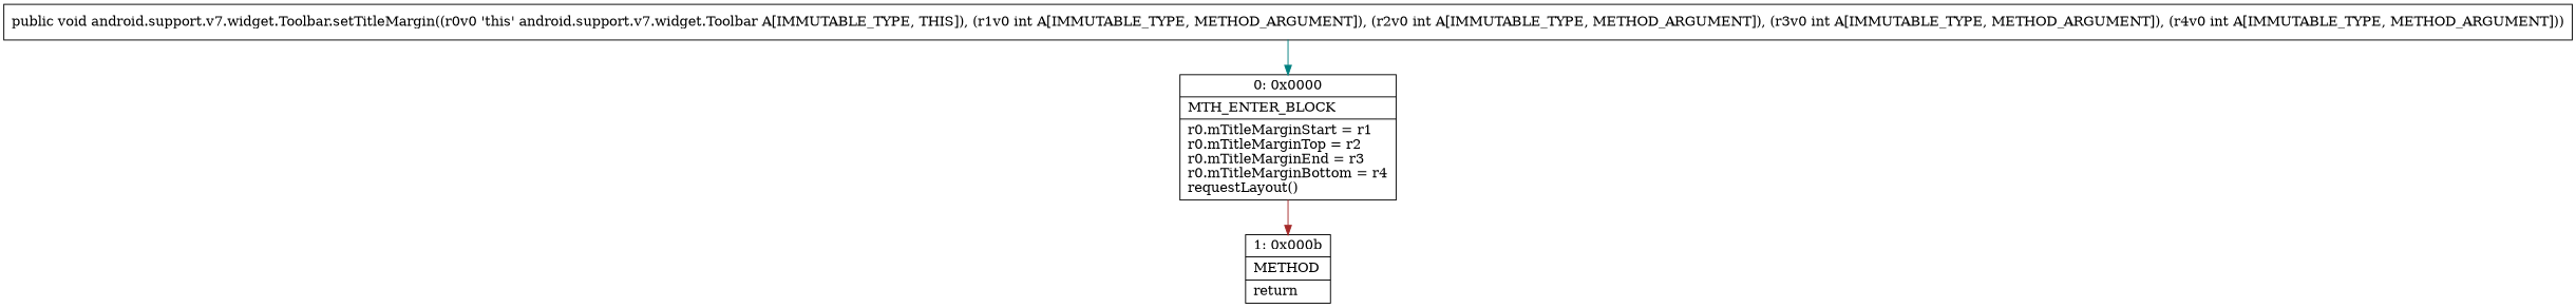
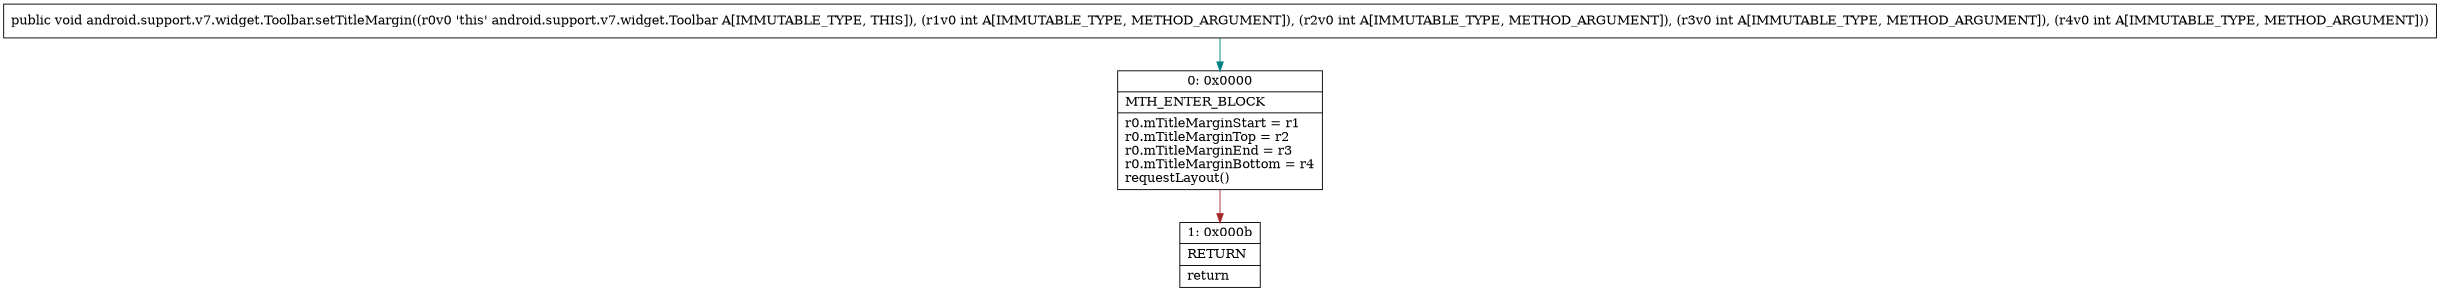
  digraph {
    node [shape=record]
    n1 [label="{0\:\ 0x0000|MTH_ENTER_BLOCK\l|r0.mTitleMarginStart = r1\lr0.mTitleMarginTop = r2\lr0.mTitleMarginEnd = r3\lr0.mTitleMarginBottom = r4\lrequestLayout()\l}"]
-   n2 [label="{1\:\ 0x000b|METHOD\l|return\l}"]
+   n2 [label="{1\:\ 0x000b|RETURN\l|return\l}"]
    n3 [label="{public void android.support.v7.widget.Toolbar.setTitleMargin((r0v0 'this' android.support.v7.widget.Toolbar A[IMMUTABLE_TYPE, THIS]), (r1v0 int A[IMMUTABLE_TYPE, METHOD_ARGUMENT]), (r2v0 int A[IMMUTABLE_TYPE, METHOD_ARGUMENT]), (r3v0 int A[IMMUTABLE_TYPE, METHOD_ARGUMENT]), (r4v0 int A[IMMUTABLE_TYPE, METHOD_ARGUMENT])) }"]
    n1 -> n2 [color=brown]
    n3 -> n1 [color=teal]
  }
